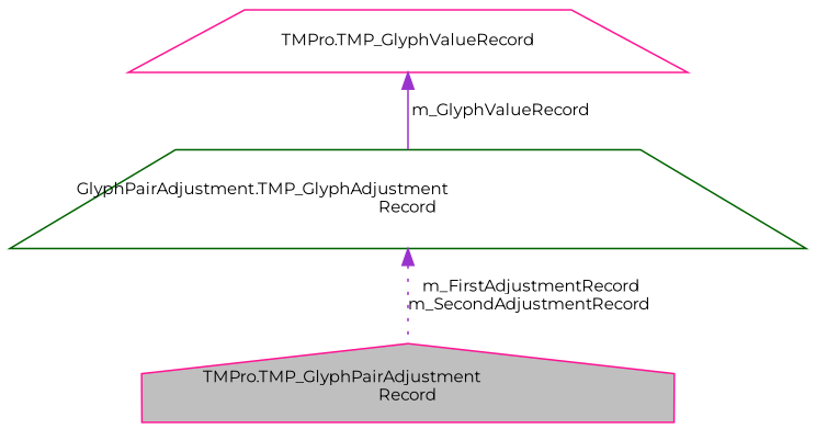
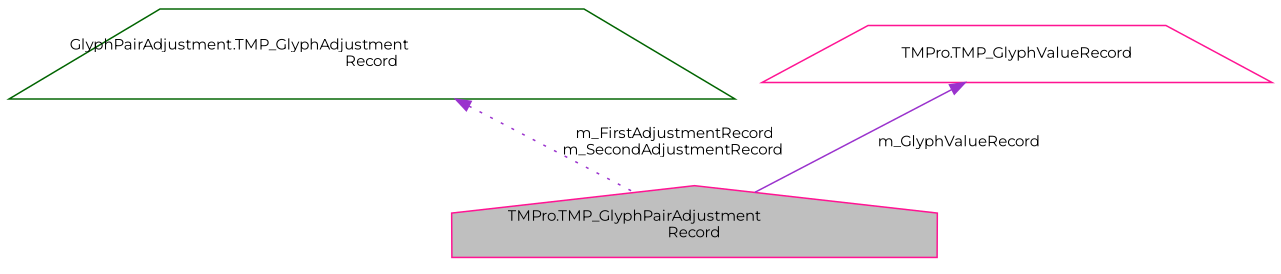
  digraph {
    fontname=Montserrat
    node [color=deeppink fillcolor=white fontname=Montserrat fontsize=10 shape=trapezium style=filled]
    edge [color=darkorchid3 dir=back fontname=Montserrat fontsize=10 labelfontname=Helvetica labelfontsize=10]
    n1 [fillcolor=grey75 fontcolor=black height=0.2 label="TMPro.TMP_GlyphPairAdjustment\lRecord" shape=house width=0.4]
    n2 [color=darkgreen height=0.2 label="GlyphPairAdjustment.TMP_GlyphAdjustment\lRecord" width=0.4]
    n3 [height=0.2 label="TMPro.TMP_GlyphValueRecord" width=0.4]
    n2 -> n1 [label=" m_FirstAdjustmentRecord\nm_SecondAdjustmentRecord" style=dotted]
-   n3 -> n2 [label=" m_GlyphValueRecord" style=solid]
+   n3 -> n1 [label=" m_GlyphValueRecord" style=solid]
  }
